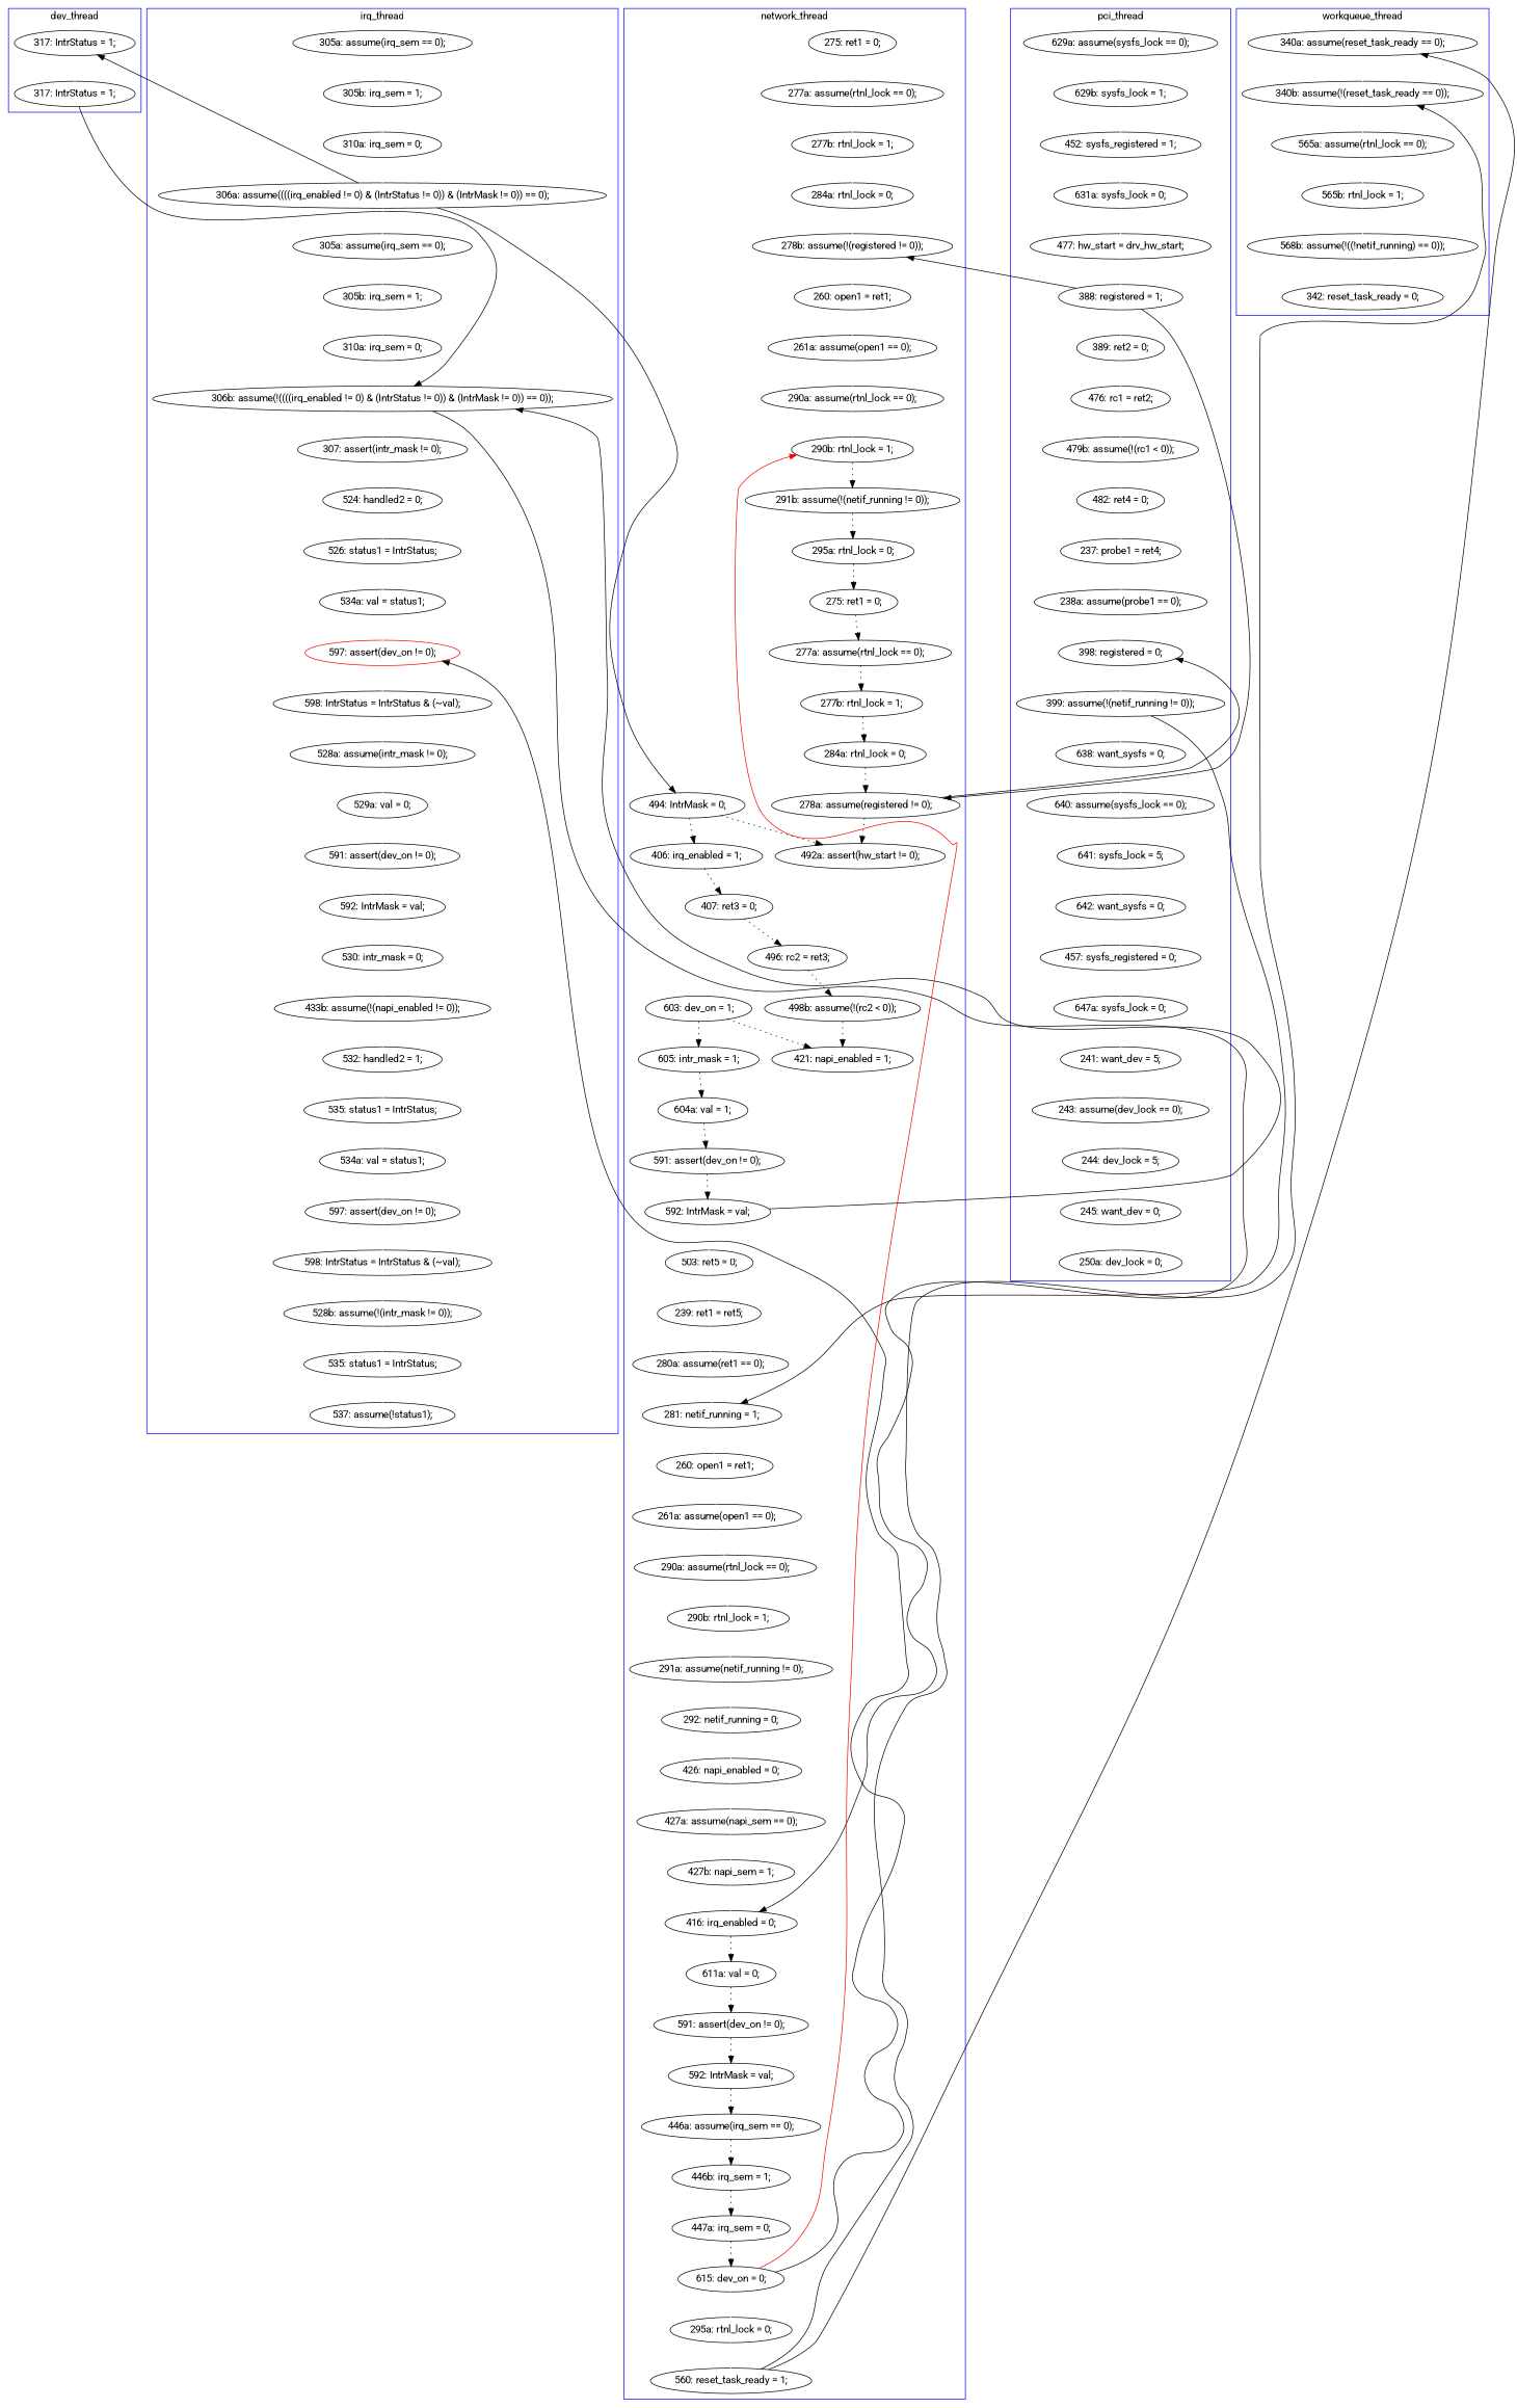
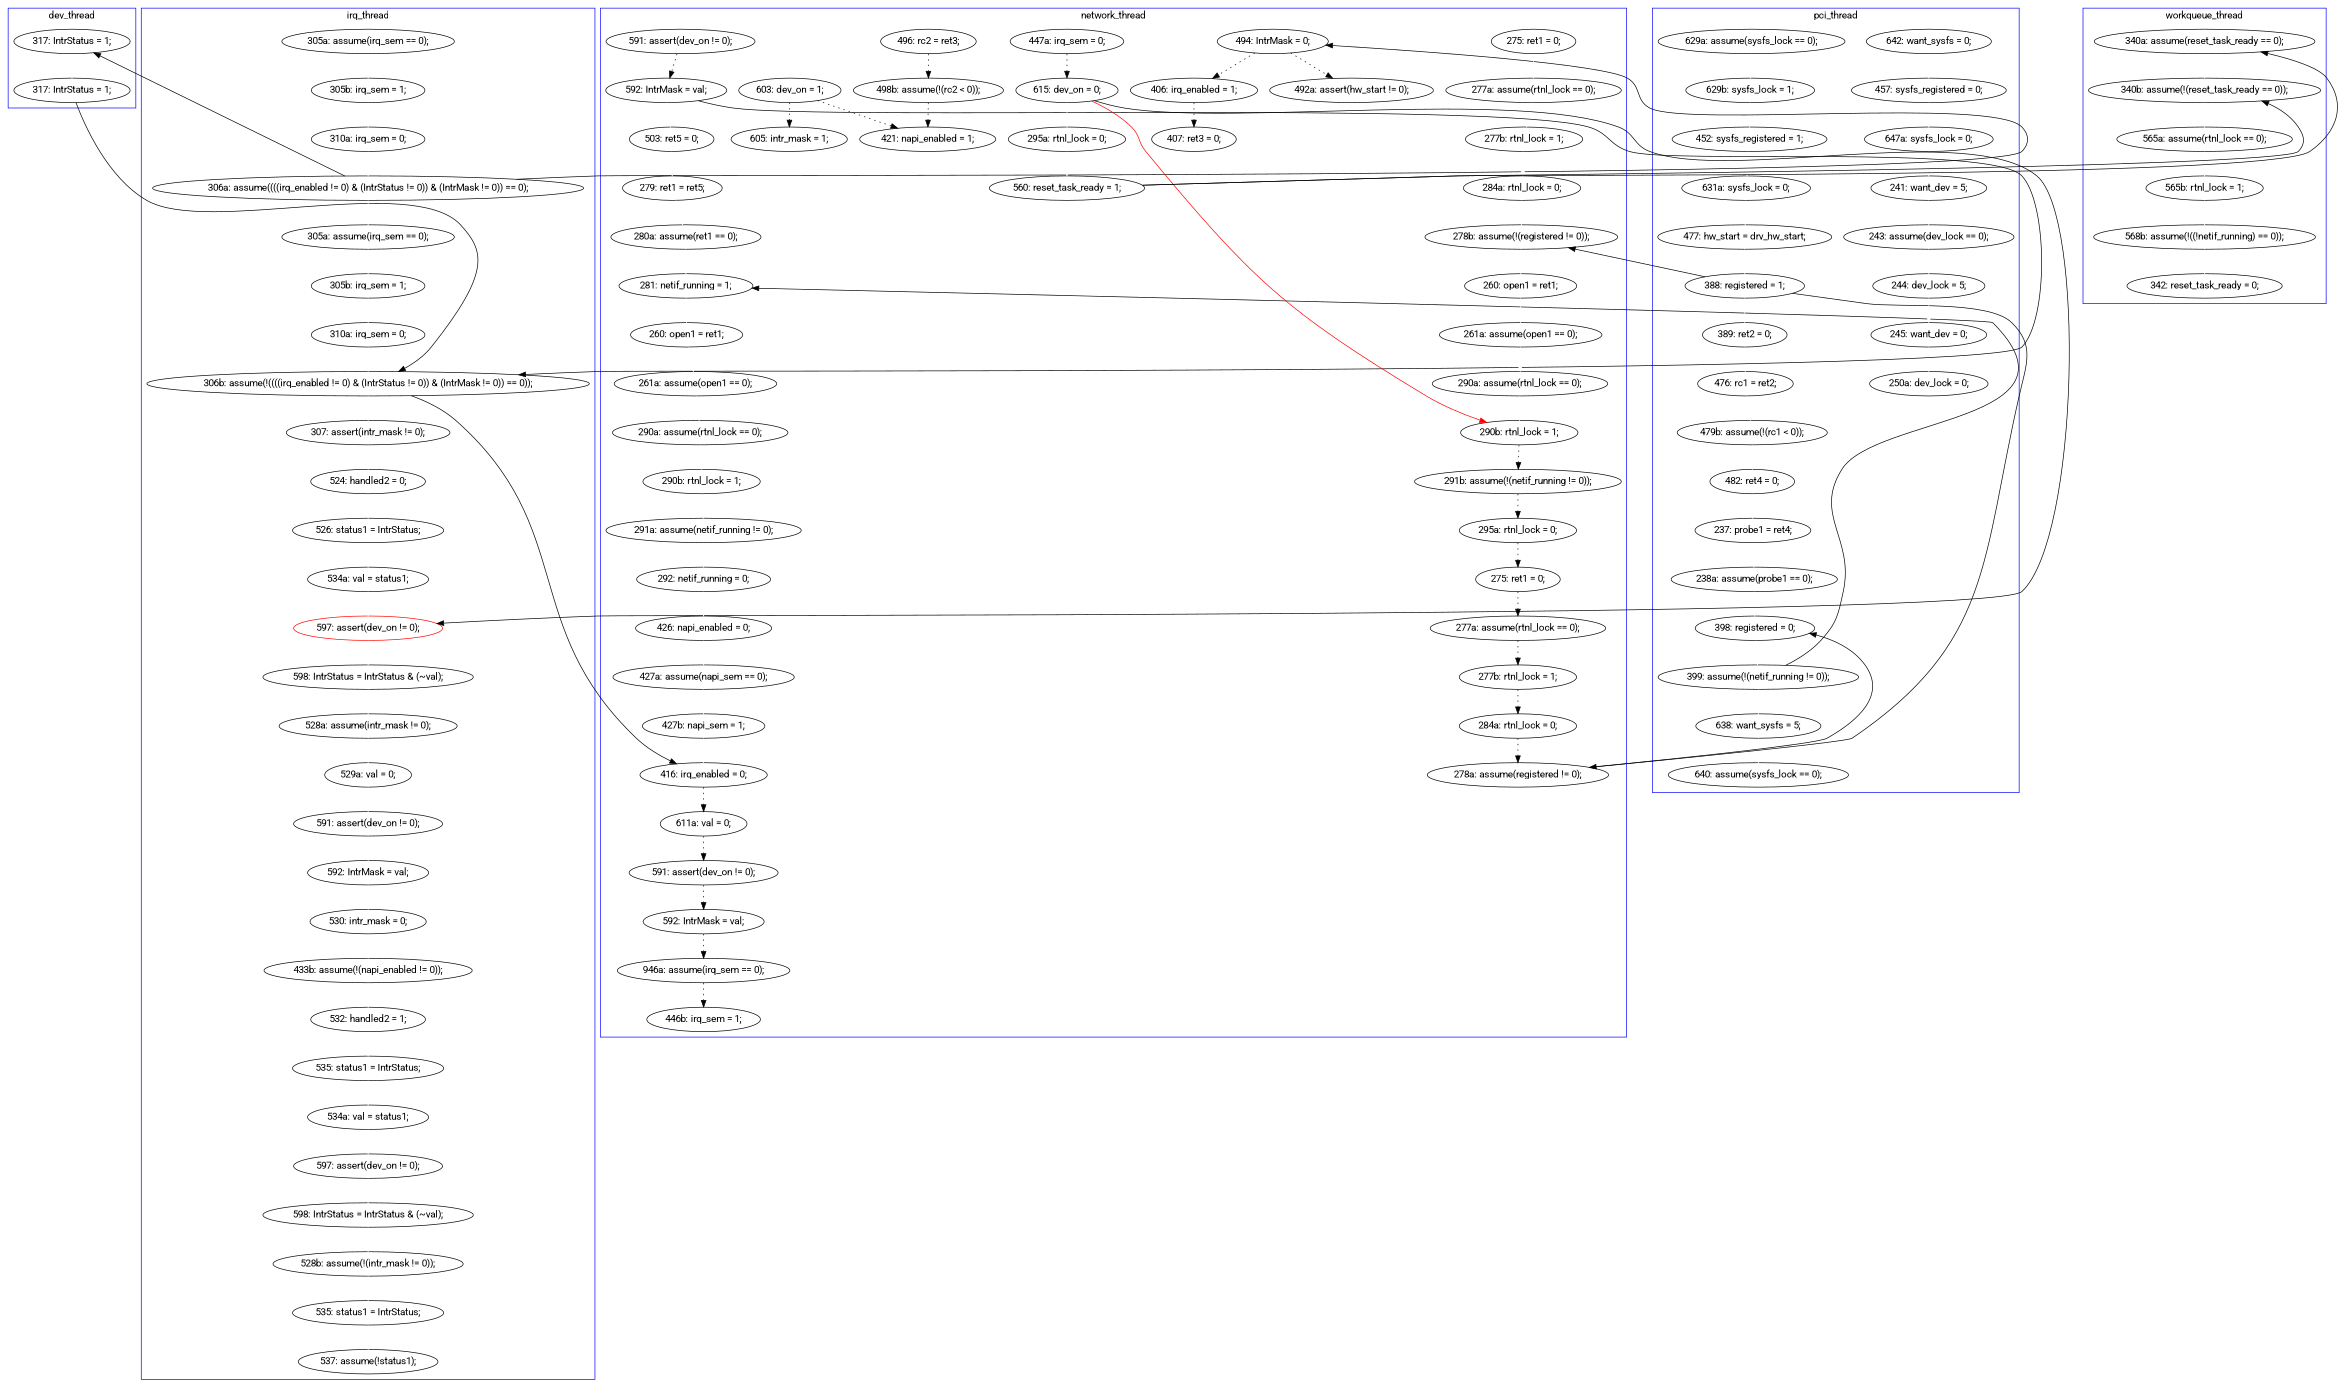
  digraph {
    fontname=Roboto
    node [fontname=Roboto]
    edge [color=white fontname=Roboto style=solid]
    n1 [label="317: IntrStatus = 1;"]
    n2 [label="317: IntrStatus = 1;"]
    n3 [label="399: assume(!(netif_running != 0));"]
-   n4 [label="638: want_sysfs = 0;"]
+   n4 [label="638: want_sysfs = 5;"]
    n5 [label="388: registered = 1;"]
    n6 [label="243: assume(dev_lock == 0);"]
    n7 [label="244: dev_lock = 5;"]
    n8 [label="245: want_dev = 0;"]
    n9 [label="477: hw_start = drv_hw_start;"]
    n10 [label="398: registered = 0;"]
    n11 [label="629b: sysfs_lock = 1;"]
    n12 [label="452: sysfs_registered = 1;"]
    n13 [label="482: ret4 = 0;"]
    n14 [label="237: probe1 = ret4;"]
    n15 [label="238a: assume(probe1 == 0);"]
    n16 [label="647a: sysfs_lock = 0;"]
    n17 [label="241: want_dev = 5;"]
-   n18 [label="641: sysfs_lock = 5;"]
    n19 [label="642: want_sysfs = 0;"]
    n20 [label="640: assume(sysfs_lock == 0);"]
    n21 [label="476: rc1 = ret2;"]
    n22 [label="479b: assume(!(rc1 < 0));"]
    n23 [label="457: sysfs_registered = 0;"]
    n24 [label="629a: assume(sysfs_lock == 0);"]
    n25 [label="250a: dev_lock = 0;"]
    n26 [label="631a: sysfs_lock = 0;"]
    n27 [label="389: ret2 = 0;"]
    n28 [label="340a: assume(reset_task_ready == 0);"]
    n29 [label="340b: assume(!(reset_task_ready == 0));"]
    n30 [label="568b: assume(!((!netif_running) == 0));"]
    n31 [label="342: reset_task_ready = 0;"]
    n32 [label="565b: rtnl_lock = 1;"]
    n33 [label="565a: assume(rtnl_lock == 0);"]
    n34 [label="529a: val = 0;"]
    n35 [label="591: assert(dev_on != 0);"]
    n36 [label="598: IntrStatus = IntrStatus & (~val);"]
    n37 [label="528a: assume(intr_mask != 0);"]
    n38 [label="306a: assume((((irq_enabled != 0) & (IntrStatus != 0)) & (IntrMask != 0)) == 0);"]
    n39 [label="305a: assume(irq_sem == 0);"]
    n40 [label="534a: val = status1;"]
    n41 [color=red label="597: assert(dev_on != 0);"]
    n42 [label="433b: assume(!(napi_enabled != 0));"]
    n43 [label="532: handled2 = 1;"]
    n44 [label="530: intr_mask = 0;"]
    n45 [label="535: status1 = IntrStatus;"]
    n46 [label="537: assume(!status1);"]
    n47 [label="305b: irq_sem = 1;"]
    n48 [label="597: assert(dev_on != 0);"]
    n49 [label="598: IntrStatus = IntrStatus & (~val);"]
    n50 [label="526: status1 = IntrStatus;"]
    n51 [label="528b: assume(!(intr_mask != 0));"]
    n52 [label="535: status1 = IntrStatus;"]
    n53 [label="534a: val = status1;"]
    n54 [label="592: IntrMask = val;"]
    n55 [label="310a: irq_sem = 0;"]
    n56 [label="306b: assume(!((((irq_enabled != 0) & (IntrStatus != 0)) & (IntrMask != 0)) == 0));"]
    n57 [label="524: handled2 = 0;"]
    n58 [label="305a: assume(irq_sem == 0);"]
    n59 [label="305b: irq_sem = 1;"]
    n60 [label="310a: irq_sem = 0;"]
    n61 [label="307: assert(intr_mask != 0);"]
    n62 [label="275: ret1 = 0;"]
    n63 [label="277a: assume(rtnl_lock == 0);"]
-   n64 [label="446a: assume(irq_sem == 0);"]
+   n64 [label="946a: assume(irq_sem == 0);"]
    n65 [label="446b: irq_sem = 1;"]
    n66 [label="277b: rtnl_lock = 1;"]
    n67 [label="284a: rtnl_lock = 0;"]
    n68 [label="494: IntrMask = 0;"]
    n69 [label="291b: assume(!(netif_running != 0));"]
    n70 [label="295a: rtnl_lock = 0;"]
    n71 [label="447a: irq_sem = 0;"]
    n72 [label="592: IntrMask = val;"]
    n73 [label="503: ret5 = 0;"]
    n74 [label="278a: assume(registered != 0);"]
    n75 [label="277a: assume(rtnl_lock == 0);"]
    n76 [label="281: netif_running = 1;"]
    n77 [label="592: IntrMask = val;"]
    n78 [label="260: open1 = ret1;"]
    n79 [label="496: rc2 = ret3;"]
    n80 [label="498b: assume(!(rc2 < 0));"]
    n81 [label="426: napi_enabled = 0;"]
    n82 [label="427a: assume(napi_sem == 0);"]
    n83 [label="615: dev_on = 0;"]
    n84 [label="290a: assume(rtnl_lock == 0);"]
    n85 [label="290b: rtnl_lock = 1;"]
    n86 [label="277b: rtnl_lock = 1;"]
    n87 [label="284a: rtnl_lock = 0;"]
    n88 [label="492a: assert(hw_start != 0);"]
    n89 [label="295a: rtnl_lock = 0;"]
    n90 [label="560: reset_task_ready = 1;"]
    n91 [label="278b: assume(!(registered != 0));"]
    n92 [label="261a: assume(open1 == 0);"]
    n93 [label="290a: assume(rtnl_lock == 0);"]
    n94 [label="290b: rtnl_lock = 1;"]
    n95 [label="591: assert(dev_on != 0);"]
    n96 [label="591: assert(dev_on != 0);"]
    n97 [label="611a: val = 0;"]
    n98 [label="275: ret1 = 0;"]
    n99 [label="261a: assume(open1 == 0);"]
-   n100 [label="604a: val = 1;"]
    n101 [label="292: netif_running = 0;"]
    n102 [label="416: irq_enabled = 0;"]
    n103 [label="406: irq_enabled = 1;"]
    n104 [label="407: ret3 = 0;"]
    n105 [label="280a: assume(ret1 == 0);"]
    n106 [label="427b: napi_sem = 1;"]
-   n107 [label="239: ret1 = ret5;"]
+   n107 [label="279: ret1 = ret5;"]
    n108 [label="260: open1 = ret1;"]
    n109 [label="291a: assume(netif_running != 0);"]
    n110 [label="421: napi_enabled = 1;"]
    n111 [label="603: dev_on = 1;"]
    n112 [label="605: intr_mask = 1;"]
    subgraph cluster_1 {
      color=blue
      label=dev_thread
      n1
      n2
    }
    subgraph cluster_2 {
      color=blue
      label=pci_thread
      n3
      n4
      n5
      n6
      n7
      n8
      n9
      n10
      n11
      n12
      n13
      n14
      n15
      n16
      n17
-     n18
      n19
      n20
      n21
      n22
      n23
      n24
      n25
      n26
      n27
    }
    subgraph cluster_3 {
      color=blue
      label=workqueue_thread
      n28
      n29
      n30
      n31
      n32
      n33
    }
    subgraph cluster_4 {
      color=blue
      label=irq_thread
      n34
      n35
      n36
      n37
      n38
      n39
      n40
      n41
      n42
      n43
      n44
      n45
      n46
      n47
      n48
      n49
      n50
      n51
      n52
      n53
      n54
      n55
      n56
      n57
      n58
      n59
      n60
      n61
    }
    subgraph cluster_5 {
      color=blue
      label=network_thread
      n62
      n63
      n64
      n65
      n66
      n67
      n68
      n69
      n70
      n71
      n72
      n73
      n74
      n75
      n76
      n77
      n78
      n79
      n80
      n81
      n82
      n83
      n84
      n85
      n86
      n87
      n88
      n89
      n90
      n91
      n92
      n93
      n94
      n95
      n96
      n97
      n98
      n99
-     n100
      n101
      n102
      n103
      n104
      n105
      n106
      n107
      n108
      n109
      n110
      n111
      n112
    }
    n1 -> n2
    n2 -> n56 [color=black constraint=false]
    n3 -> n4
    n3 -> n76 [color=black constraint=false]
    n4 -> n20
    n5 -> n27
    n5 -> n74 [color=black constraint=false]
    n5 -> n91 [color=black constraint=false]
    n6 -> n7
    n7 -> n8
    n8 -> n25
    n9 -> n5
    n10 -> n3
    n11 -> n12
    n12 -> n26
    n13 -> n14
    n14 -> n15
    n15 -> n10
    n16 -> n17
    n17 -> n6
-   n18 -> n19
    n19 -> n23
-   n20 -> n18
    n21 -> n22
    n22 -> n13
    n23 -> n16
    n24 -> n11
    n26 -> n9
    n27 -> n21
    n28 -> n29
    n29 -> n33
    n30 -> n31
    n32 -> n30
    n33 -> n32
    n34 -> n35
    n35 -> n54
    n36 -> n37
    n37 -> n34
    n38 -> n1 [color=black constraint=false]
    n38 -> n39
    n38 -> n68 [color=black constraint=false]
    n39 -> n47
    n40 -> n41
    n41 -> n36
    n42 -> n43
    n43 -> n52
    n44 -> n42
    n45 -> n46
    n47 -> n55
    n48 -> n49
    n49 -> n51
    n50 -> n40
    n51 -> n45
    n52 -> n53
    n53 -> n48
    n54 -> n44
    n55 -> n56
    n56 -> n61
    n56 -> n102 [color=black constraint=false]
    n57 -> n50
    n58 -> n59
    n59 -> n60
    n60 -> n38
    n61 -> n57
    n62 -> n63
    n63 -> n86
    n64 -> n65 [color=black style=dotted]
-   n65 -> n71 [color=black style=dotted]
    n66 -> n67 [color=black style=dotted]
    n67 -> n74 [color=black style=dotted]
    n68 -> n88 [color=black style=dotted]
    n68 -> n103 [color=black style=dotted]
    n69 -> n70 [color=black style=dotted]
    n70 -> n98 [color=black style=dotted]
    n71 -> n83 [color=black style=dotted]
    n72 -> n56 [color=black constraint=false]
    n72 -> n73
    n73 -> n107
    n74 -> n10 [color=black constraint=false]
-   n74 -> n88 [color=black style=dotted]
    n75 -> n66 [color=black style=dotted]
    n76 -> n78
    n77 -> n64 [color=black style=dotted]
    n78 -> n99
    n79 -> n80 [color=black style=dotted]
    n80 -> n110 [color=black style=dotted]
    n81 -> n82
    n82 -> n106
    n83 -> n41 [color=black constraint=false]
    n83 -> n89
    n83 -> n94 [color=red constraint=false]
    n84 -> n85
    n85 -> n109
    n86 -> n87
    n87 -> n91
    n89 -> n90
    n90 -> n28 [color=black constraint=false]
    n90 -> n29 [color=black constraint=false]
    n91 -> n108
    n92 -> n93
    n93 -> n94
    n94 -> n69 [color=black style=dotted]
    n95 -> n77 [color=black style=dotted]
    n96 -> n72 [color=black style=dotted]
    n97 -> n95 [color=black style=dotted]
    n98 -> n75 [color=black style=dotted]
    n99 -> n84
-   n100 -> n96 [color=black style=dotted]
    n101 -> n81
    n102 -> n97 [color=black style=dotted]
    n103 -> n104 [color=black style=dotted]
-   n104 -> n79 [color=black style=dotted]
    n105 -> n76
    n106 -> n102
    n107 -> n105
    n108 -> n92
    n109 -> n101
    n111 -> n110 [color=black style=dotted]
    n111 -> n112 [color=black style=dotted]
-   n112 -> n100 [color=black style=dotted]
  }
